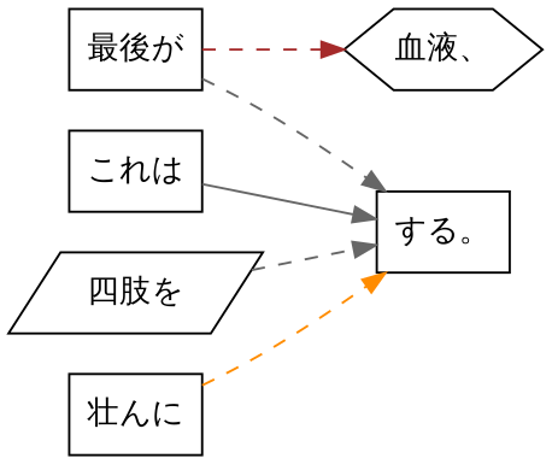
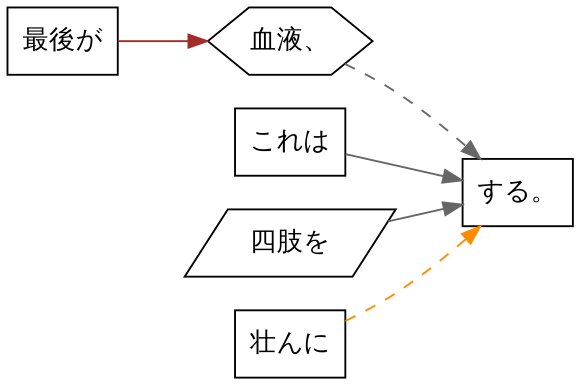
  digraph {
    fontname="Roboto Mono"
    rankdir=LR
    node [fontname="Roboto Mono" shape=box]
    edge [color=gray40 fontname="Roboto Mono" style=dashed]
    n1 [label="最後が"]
    n2 [label="血液、" shape=hexagon]
    n3 [label="する。"]
    n4 [label="これは"]
    n5 [label="四肢を" shape=parallelogram]
    n6 [label="壮んに"]
-   n1 -> n2 [color=brown]
-   n1 -> n3
+   n1 -> n2 [color=brown style=solid]
+   n2 -> n3
    n4 -> n3 [style=solid]
-   n5 -> n3
+   n5 -> n3 [style=solid]
    n6 -> n3 [color=darkorange]
  }
